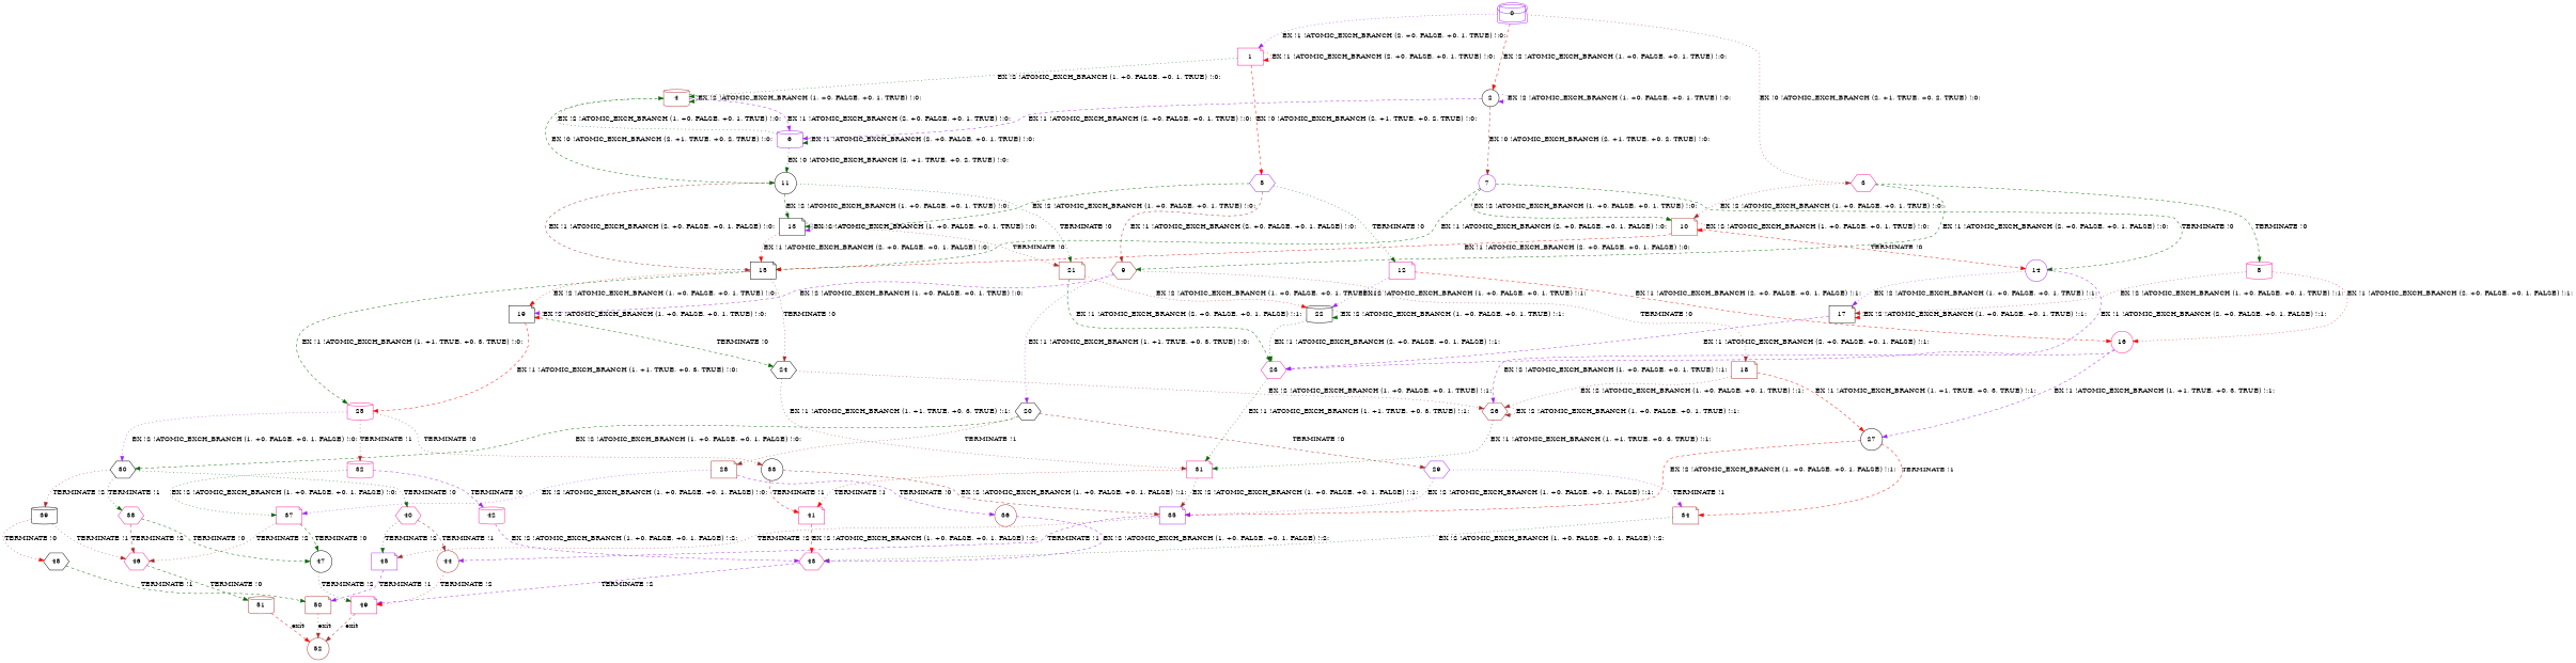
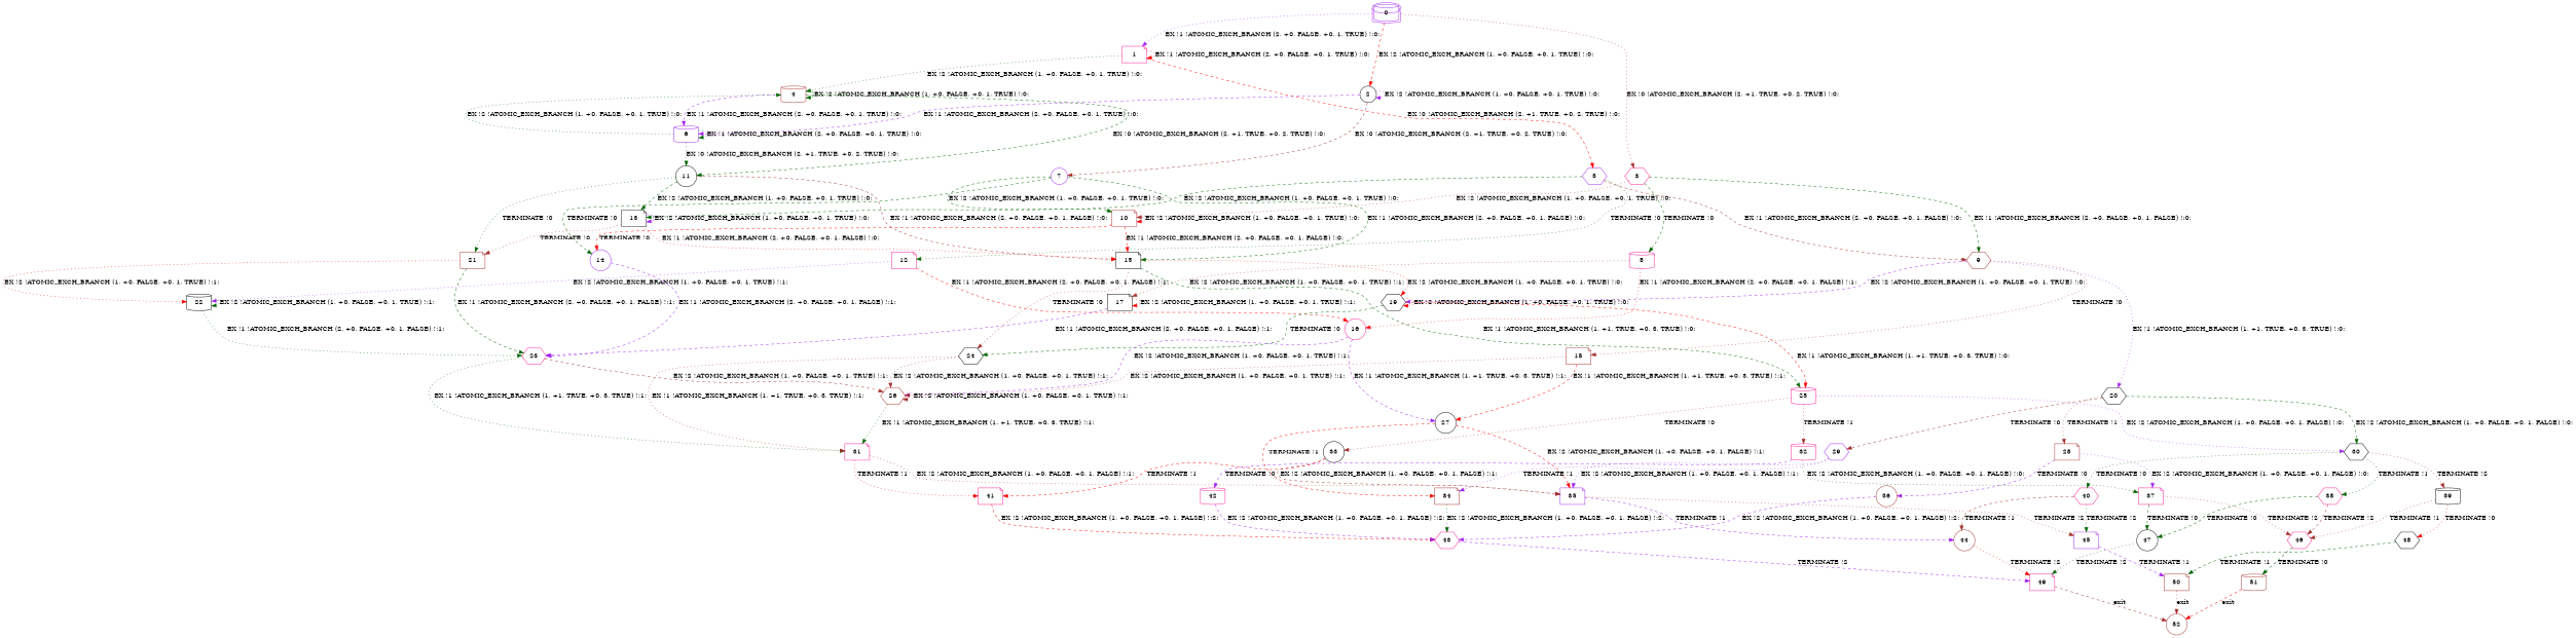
  digraph {
    node [color=deeppink shape=note]
    edge [color=darkgreen style=dotted]
    0 [color=purple peripheries=2 shape=cylinder]
    1
    2 [color=black shape=circle]
    3 [shape=hexagon]
    4 [color=brown shape=cylinder]
    5 [color=purple shape=hexagon]
    6 [color=purple shape=cylinder]
    7 [color=purple shape=circle]
    8 [shape=cylinder]
    9 [color=brown shape=hexagon]
    10 [color=brown]
    11 [color=black shape=circle]
    12
    13 [color=black]
    14 [color=purple shape=circle]
    15 [color=black]
    16 [shape=circle]
    17 [color=black]
    18 [color=brown]
-   19 [color=black]
+   19 [color=black shape=hexagon]
    20 [color=black shape=hexagon]
    21 [color=brown]
    22 [color=black shape=cylinder]
    23 [shape=hexagon]
    24 [color=black shape=hexagon]
    25 [shape=cylinder]
    26 [color=brown shape=hexagon]
    27 [color=black shape=circle]
    28 [color=brown]
    29 [color=purple shape=hexagon]
    30 [color=black shape=hexagon]
    31
    32 [shape=cylinder]
    33 [color=black shape=circle]
    34 [color=brown]
    35 [color=purple]
    36 [color=brown shape=circle]
    37
    38 [shape=hexagon]
    39 [color=black shape=cylinder]
    40 [shape=hexagon]
    41
    42 [shape=cylinder]
    43 [shape=hexagon]
    44 [color=brown shape=circle]
    45 [color=purple]
    46 [shape=hexagon]
    47 [color=black shape=circle]
    48 [color=black shape=hexagon]
    49
    50 [color=brown]
    51 [color=brown shape=cylinder]
    52 [color=brown shape=circle]
    0 -> 1 [color=purple label="EX !1 !ATOMIC_EXCH_BRANCH (2, +0, FALSE, +0, 1, TRUE) !:0:"]
    0 -> 2 [color=red label="EX !2 !ATOMIC_EXCH_BRANCH (1, +0, FALSE, +0, 1, TRUE) !:0:" style=dashed]
    0 -> 3 [color=brown label="EX !0 !ATOMIC_EXCH_BRANCH (2, +1, TRUE, +0, 2, TRUE) !:0:"]
    1 -> 1 [color=red label="EX !1 !ATOMIC_EXCH_BRANCH (2, +0, FALSE, +0, 1, TRUE) !:0:"]
    1 -> 4 [label="EX !2 !ATOMIC_EXCH_BRANCH (1, +0, FALSE, +0, 1, TRUE) !:0:"]
    1 -> 5 [color=red label="EX !0 !ATOMIC_EXCH_BRANCH (2, +1, TRUE, +0, 2, TRUE) !:0:" style=dashed]
    2 -> 2 [color=purple label="EX !2 !ATOMIC_EXCH_BRANCH (1, +0, FALSE, +0, 1, TRUE) !:0:"]
    2 -> 6 [color=purple label="EX !1 !ATOMIC_EXCH_BRANCH (2, +0, FALSE, +0, 1, TRUE) !:0:" style=dashed]
    2 -> 7 [color=brown label="EX !0 !ATOMIC_EXCH_BRANCH (2, +1, TRUE, +0, 2, TRUE) !:0:" style=dashed]
    3 -> 8 [label="TERMINATE !0" style=dashed]
    3 -> 9 [label="EX !1 !ATOMIC_EXCH_BRANCH (2, +0, FALSE, +0, 1, FALSE) !:0:" style=dashed]
    3 -> 10 [color=brown label="EX !2 !ATOMIC_EXCH_BRANCH (1, +0, FALSE, +0, 1, TRUE) !:0:"]
    4 -> 4 [label="EX !2 !ATOMIC_EXCH_BRANCH (1, +0, FALSE, +0, 1, TRUE) !:0:" style=dashed]
    4 -> 6 [color=purple label="EX !1 !ATOMIC_EXCH_BRANCH (2, +0, FALSE, +0, 1, TRUE) !:0:" style=dashed]
    4 -> 11 [label="EX !0 !ATOMIC_EXCH_BRANCH (2, +1, TRUE, +0, 2, TRUE) !:0:" style=dashed]
    5 -> 9 [color=brown label="EX !1 !ATOMIC_EXCH_BRANCH (2, +0, FALSE, +0, 1, FALSE) !:0:" style=dashed]
    5 -> 12 [label="TERMINATE !0"]
    5 -> 13 [label="EX !2 !ATOMIC_EXCH_BRANCH (1, +0, FALSE, +0, 1, TRUE) !:0:" style=dashed]
    6 -> 4 [label="EX !2 !ATOMIC_EXCH_BRANCH (1, +0, FALSE, +0, 1, TRUE) !:0:"]
    6 -> 6 [label="EX !1 !ATOMIC_EXCH_BRANCH (2, +0, FALSE, +0, 1, TRUE) !:0:"]
    6 -> 11 [label="EX !0 !ATOMIC_EXCH_BRANCH (2, +1, TRUE, +0, 2, TRUE) !:0:"]
    7 -> 10 [label="EX !2 !ATOMIC_EXCH_BRANCH (1, +0, FALSE, +0, 1, TRUE) !:0:" style=dashed]
    7 -> 14 [label="TERMINATE !0" style=dashed]
    7 -> 15 [label="EX !1 !ATOMIC_EXCH_BRANCH (2, +0, FALSE, +0, 1, FALSE) !:0:" style=dashed]
    8 -> 16 [color=red label="EX !1 !ATOMIC_EXCH_BRANCH (2, +0, FALSE, +0, 1, FALSE) !:1:"]
    8 -> 17 [color=brown label="EX !2 !ATOMIC_EXCH_BRANCH (1, +0, FALSE, +0, 1, TRUE) !:1:"]
    9 -> 18 [color=brown label="TERMINATE !0"]
    9 -> 19 [color=purple label="EX !2 !ATOMIC_EXCH_BRANCH (1, +0, FALSE, +0, 1, TRUE) !:0:" style=dashed]
    9 -> 20 [color=purple label="EX !1 !ATOMIC_EXCH_BRANCH (1, +1, TRUE, +0, 3, TRUE) !:0:"]
    10 -> 10 [color=red label="EX !2 !ATOMIC_EXCH_BRANCH (1, +0, FALSE, +0, 1, TRUE) !:0:"]
    10 -> 14 [color=red label="TERMINATE !0" style=dashed]
    10 -> 15 [color=red label="EX !1 !ATOMIC_EXCH_BRANCH (2, +0, FALSE, +0, 1, FALSE) !:0:" style=dashed]
    11 -> 13 [label="EX !2 !ATOMIC_EXCH_BRANCH (1, +0, FALSE, +0, 1, TRUE) !:0:" style=dashed]
    11 -> 15 [color=brown label="EX !1 !ATOMIC_EXCH_BRANCH (2, +0, FALSE, +0, 1, FALSE) !:0:" style=dashed]
    11 -> 21 [label="TERMINATE !0"]
    12 -> 16 [color=red label="EX !1 !ATOMIC_EXCH_BRANCH (2, +0, FALSE, +0, 1, FALSE) !:1:" style=dashed]
    12 -> 22 [color=purple label="EX !2 !ATOMIC_EXCH_BRANCH (1, +0, FALSE, +0, 1, TRUE) !:1:"]
    13 -> 13 [color=purple label="EX !2 !ATOMIC_EXCH_BRANCH (1, +0, FALSE, +0, 1, TRUE) !:0:" style=dashed]
    13 -> 15 [color=red label="EX !1 !ATOMIC_EXCH_BRANCH (2, +0, FALSE, +0, 1, FALSE) !:0:"]
    13 -> 21 [color=brown label="TERMINATE !0"]
-   14 -> 17 [color=purple label="EX !2 !ATOMIC_EXCH_BRANCH (1, +0, FALSE, +0, 1, TRUE) !:1:"]
    14 -> 23 [color=purple label="EX !1 !ATOMIC_EXCH_BRANCH (2, +0, FALSE, +0, 1, FALSE) !:1:" style=dashed]
    15 -> 19 [color=red label="EX !2 !ATOMIC_EXCH_BRANCH (1, +0, FALSE, +0, 1, TRUE) !:0:"]
    15 -> 24 [color=brown label="TERMINATE !0"]
    15 -> 25 [label="EX !1 !ATOMIC_EXCH_BRANCH (1, +1, TRUE, +0, 3, TRUE) !:0:" style=dashed]
    16 -> 26 [color=purple label="EX !2 !ATOMIC_EXCH_BRANCH (1, +0, FALSE, +0, 1, TRUE) !:1:" style=dashed]
    16 -> 27 [color=purple label="EX !1 !ATOMIC_EXCH_BRANCH (1, +1, TRUE, +0, 3, TRUE) !:1:" style=dashed]
    17 -> 17 [color=red label="EX !2 !ATOMIC_EXCH_BRANCH (1, +0, FALSE, +0, 1, TRUE) !:1:"]
    17 -> 23 [color=purple label="EX !1 !ATOMIC_EXCH_BRANCH (2, +0, FALSE, +0, 1, FALSE) !:1:" style=dashed]
    18 -> 26 [color=brown label="EX !2 !ATOMIC_EXCH_BRANCH (1, +0, FALSE, +0, 1, TRUE) !:1:"]
    18 -> 27 [color=red label="EX !1 !ATOMIC_EXCH_BRANCH (1, +1, TRUE, +0, 3, TRUE) !:1:" style=dashed]
    19 -> 19 [color=red label="EX !2 !ATOMIC_EXCH_BRANCH (1, +0, FALSE, +0, 1, TRUE) !:0:"]
    19 -> 24 [label="TERMINATE !0" style=dashed]
    19 -> 25 [color=red label="EX !1 !ATOMIC_EXCH_BRANCH (1, +1, TRUE, +0, 3, TRUE) !:0:" style=dashed]
    20 -> 28 [color=brown label="TERMINATE !1"]
    20 -> 29 [color=brown label="TERMINATE !0" style=dashed]
    20 -> 30 [label="EX !2 !ATOMIC_EXCH_BRANCH (1, +0, FALSE, +0, 1, FALSE) !:0:" style=dashed]
    21 -> 22 [color=red label="EX !2 !ATOMIC_EXCH_BRANCH (1, +0, FALSE, +0, 1, TRUE) !:1:"]
    21 -> 23 [label="EX !1 !ATOMIC_EXCH_BRANCH (2, +0, FALSE, +0, 1, FALSE) !:1:" style=dashed]
    22 -> 22 [label="EX !2 !ATOMIC_EXCH_BRANCH (1, +0, FALSE, +0, 1, TRUE) !:1:"]
    22 -> 23 [label="EX !1 !ATOMIC_EXCH_BRANCH (2, +0, FALSE, +0, 1, FALSE) !:1:"]
+   23 -> 26 [color=brown label="EX !2 !ATOMIC_EXCH_BRANCH (1, +0, FALSE, +0, 1, TRUE) !:1:" style=dashed]
    23 -> 31 [label="EX !1 !ATOMIC_EXCH_BRANCH (1, +1, TRUE, +0, 3, TRUE) !:1:"]
    24 -> 26 [color=brown label="EX !2 !ATOMIC_EXCH_BRANCH (1, +0, FALSE, +0, 1, TRUE) !:1:"]
    24 -> 31 [color=brown label="EX !1 !ATOMIC_EXCH_BRANCH (1, +1, TRUE, +0, 3, TRUE) !:1:"]
    25 -> 30 [color=purple label="EX !2 !ATOMIC_EXCH_BRANCH (1, +0, FALSE, +0, 1, FALSE) !:0:"]
    25 -> 32 [color=brown label="TERMINATE !1"]
    25 -> 33 [color=brown label="TERMINATE !0"]
    26 -> 26 [color=brown label="EX !2 !ATOMIC_EXCH_BRANCH (1, +0, FALSE, +0, 1, TRUE) !:1:"]
    26 -> 31 [label="EX !1 !ATOMIC_EXCH_BRANCH (1, +1, TRUE, +0, 3, TRUE) !:1:"]
    27 -> 34 [color=red label="TERMINATE !1" style=dashed]
    27 -> 35 [color=red label="EX !2 !ATOMIC_EXCH_BRANCH (1, +0, FALSE, +0, 1, FALSE) !:1:" style=dashed]
    28 -> 36 [color=purple label="TERMINATE !0" style=dashed]
    28 -> 37 [color=purple label="EX !2 !ATOMIC_EXCH_BRANCH (1, +0, FALSE, +0, 1, FALSE) !:0:"]
    29 -> 34 [color=purple label="TERMINATE !1"]
    29 -> 35 [color=purple label="EX !2 !ATOMIC_EXCH_BRANCH (1, +0, FALSE, +0, 1, FALSE) !:1:"]
    30 -> 38 [label="TERMINATE !1"]
    30 -> 39 [color=brown label="TERMINATE !2"]
    30 -> 40 [label="TERMINATE !0"]
    31 -> 35 [color=brown label="EX !2 !ATOMIC_EXCH_BRANCH (1, +0, FALSE, +0, 1, FALSE) !:1:"]
    31 -> 41 [color=red label="TERMINATE !1"]
    32 -> 37 [label="EX !2 !ATOMIC_EXCH_BRANCH (1, +0, FALSE, +0, 1, FALSE) !:0:"]
    32 -> 42 [color=purple label="TERMINATE !0" style=dashed]
    33 -> 35 [color=brown label="EX !2 !ATOMIC_EXCH_BRANCH (1, +0, FALSE, +0, 1, FALSE) !:1:" style=dashed]
    33 -> 41 [color=red label="TERMINATE !1" style=dashed]
    34 -> 43 [label="EX !2 !ATOMIC_EXCH_BRANCH (1, +0, FALSE, +0, 1, FALSE) !:2:"]
    35 -> 44 [color=purple label="TERMINATE !1" style=dashed]
    35 -> 45 [color=brown label="TERMINATE !2"]
    36 -> 43 [color=purple label="EX !2 !ATOMIC_EXCH_BRANCH (1, +0, FALSE, +0, 1, FALSE) !:2:" style=dashed]
    37 -> 46 [color=brown label="TERMINATE !2"]
    37 -> 47 [label="TERMINATE !0" style=dashed]
    38 -> 46 [color=brown label="TERMINATE !2" style=dashed]
    38 -> 47 [label="TERMINATE !0" style=dashed]
    39 -> 46 [color=brown label="TERMINATE !1"]
    39 -> 48 [color=red label="TERMINATE !0"]
    40 -> 44 [color=brown label="TERMINATE !1" style=dashed]
    40 -> 45 [label="TERMINATE !2"]
    41 -> 43 [color=red label="EX !2 !ATOMIC_EXCH_BRANCH (1, +0, FALSE, +0, 1, FALSE) !:2:" style=dashed]
    42 -> 43 [color=purple label="EX !2 !ATOMIC_EXCH_BRANCH (1, +0, FALSE, +0, 1, FALSE) !:2:" style=dashed]
    43 -> 49 [color=purple label="TERMINATE !2" style=dashed]
    44 -> 49 [color=red label="TERMINATE !2"]
    45 -> 50 [color=purple label="TERMINATE !1" style=dashed]
    46 -> 51 [label="TERMINATE !0" style=dashed]
    47 -> 49 [label="TERMINATE !2"]
    48 -> 50 [label="TERMINATE !1" style=dashed]
    49 -> 52 [color=brown label=exit style=dashed]
    50 -> 52 [color=brown label=exit]
    51 -> 52 [color=red label=exit style=dashed]
  }
